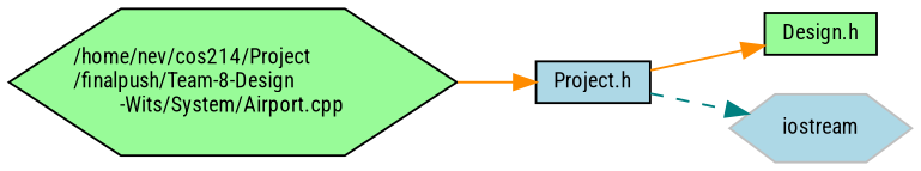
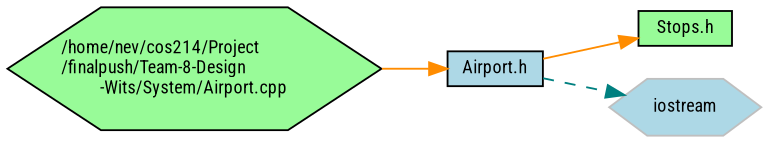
  digraph {
    fontname="Roboto Condensed"
    rankdir=LR
    node [color=black fillcolor=palegreen fontname="Roboto Condensed" fontsize=10 shape=hexagon style=filled]
    edge [color=darkorange fontname="Roboto Condensed" fontsize=10 labelfontname=Helvetica labelfontsize=10 style=solid]
    n1 [fontcolor=black height=0.2 label="/home/nev/cos214/Project\l/finalpush/Team-8-Design\l-Wits/System/Airport.cpp" width=0.4]
-   n2 [fillcolor=lightblue height=0.2 label="Project.h" shape=box width=0.4]
-   n3 [height=0.2 label="Design.h" shape=box width=0.4]
+   n2 [fillcolor=lightblue height=0.2 label="Airport.h" shape=box width=0.4]
+   n3 [height=0.2 label="Stops.h" shape=box width=0.4]
    n4 [color=grey75 fillcolor=lightblue height=0.2 label=iostream width=0.4]
    n1 -> n2
    n2 -> n3
    n2 -> n4 [color=teal style=dashed]
  }
